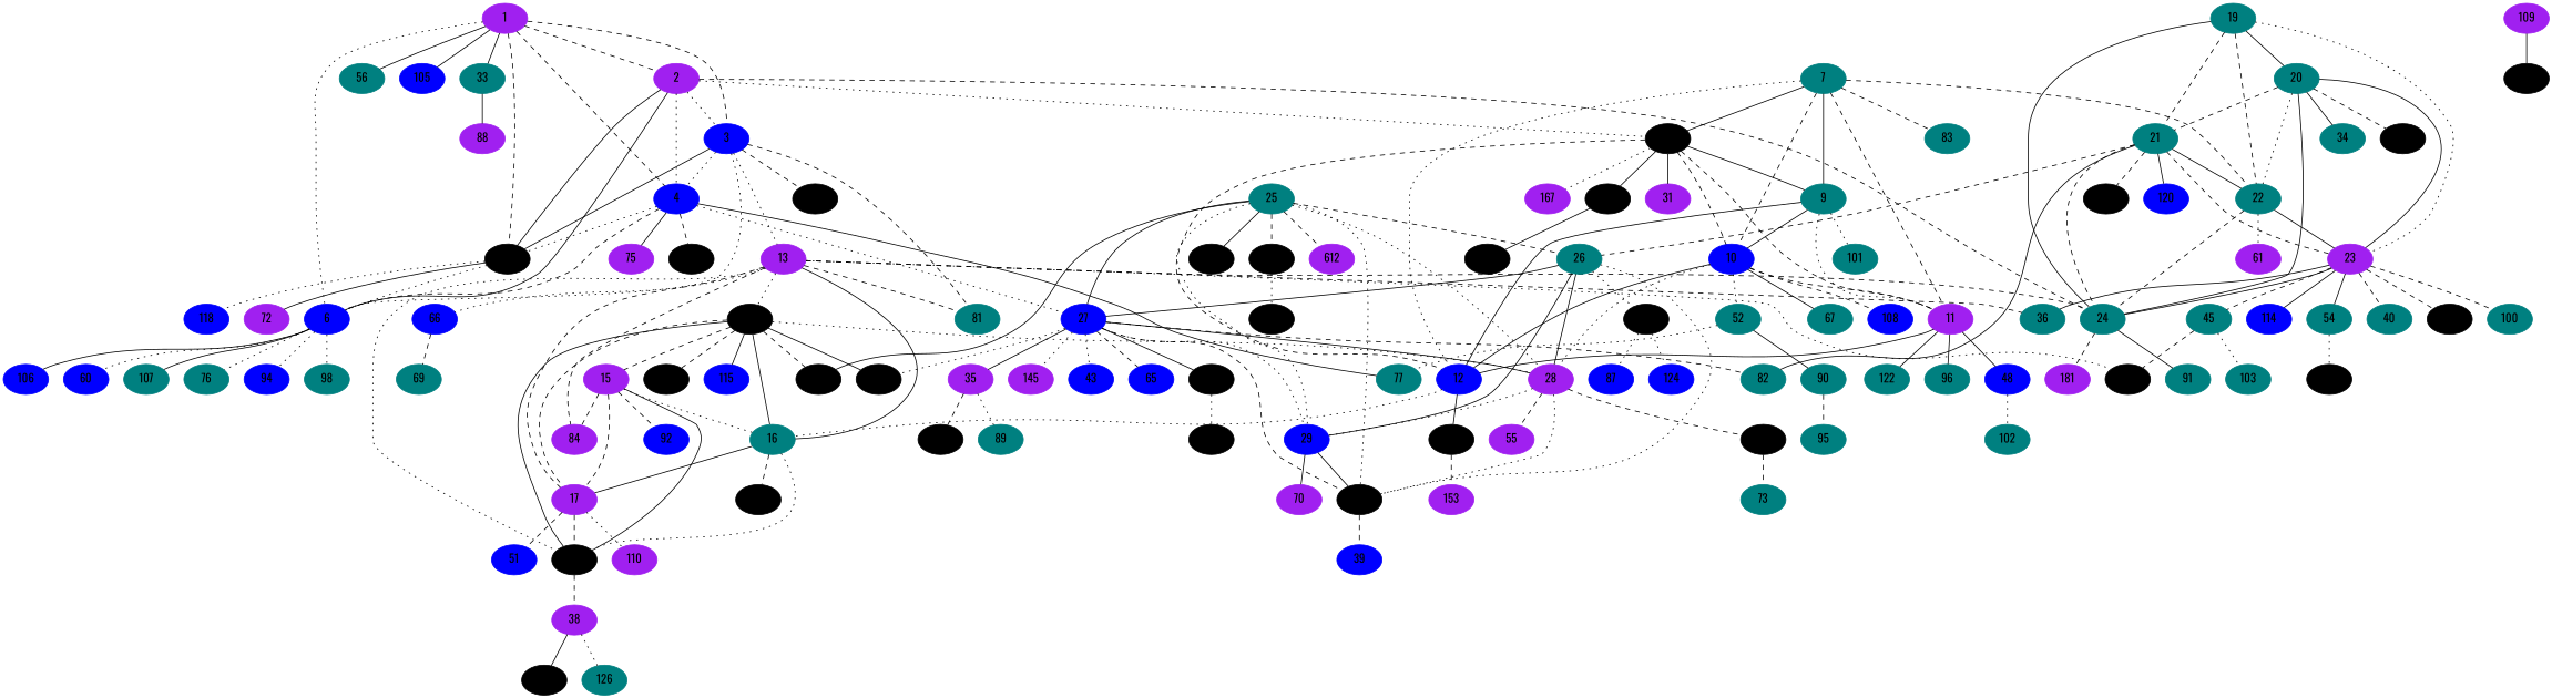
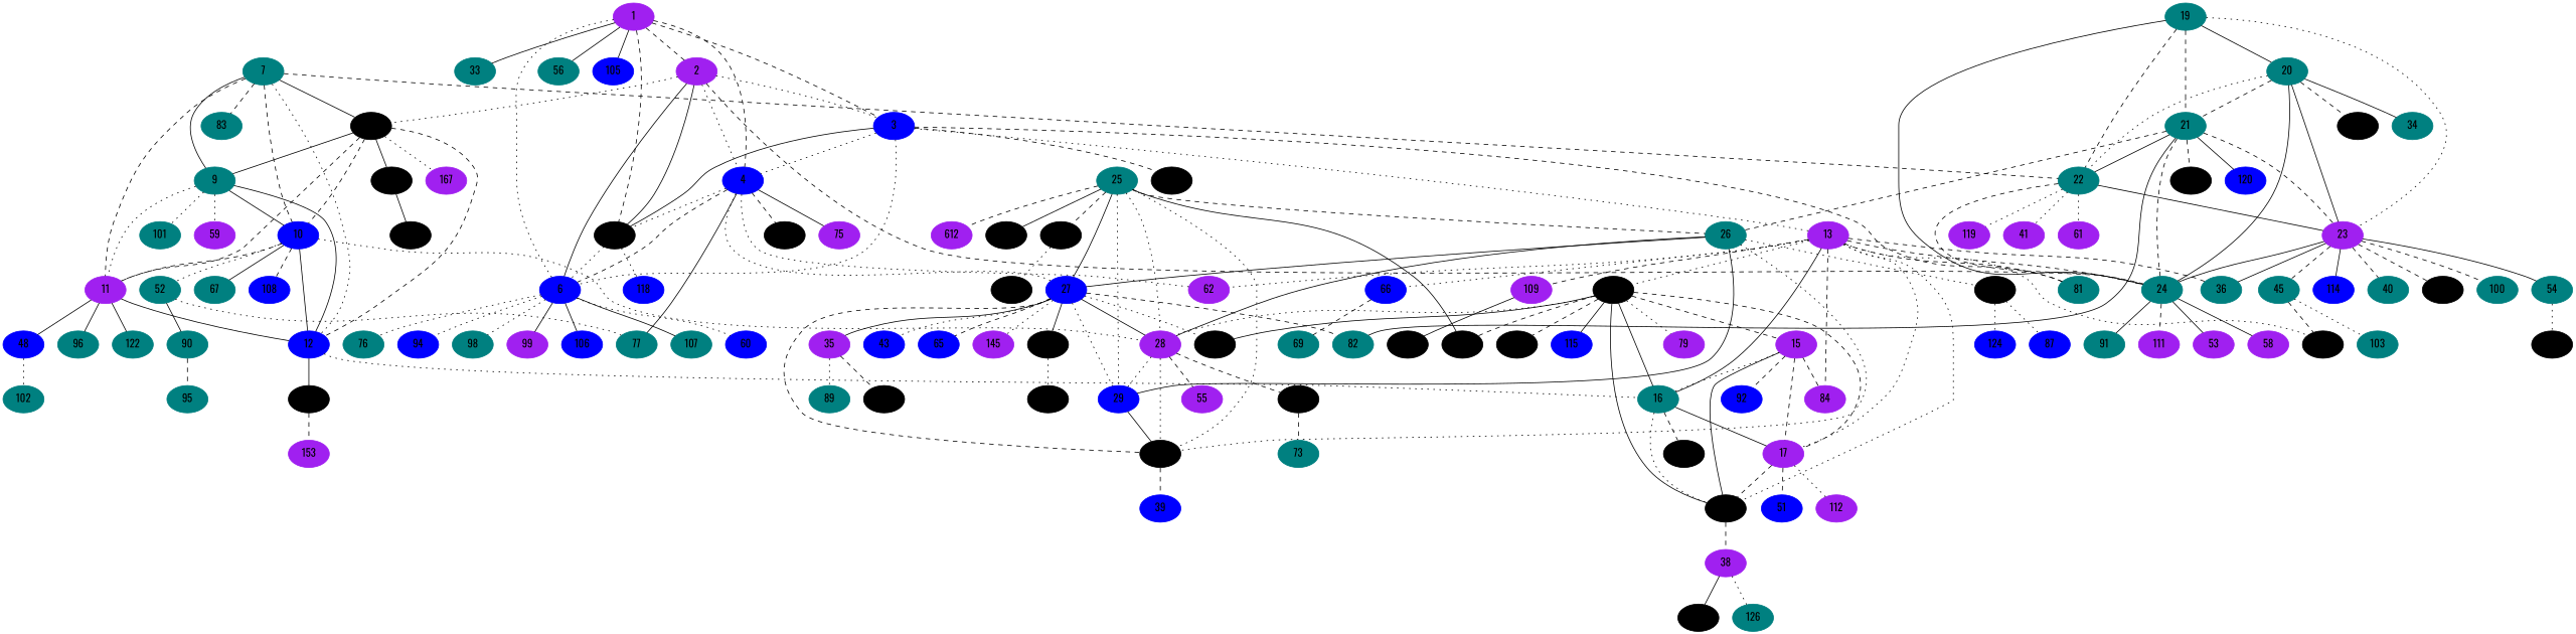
  graph {
    fontname=Oswald
    node [color=teal fontname=Oswald style=filled]
    edge [fontname=Oswald style=solid]
    1 [color=purple]
    2 [color=purple]
    3 [color=blue]
    4 [color=blue]
    5 [color=black]
    6 [color=blue]
    33
    56
    105 [color=blue]
    8 [color=black]
    24
    13 [color=purple]
    81
    121 [color=black]
    27 [color=blue]
    37 [color=black]
+   62 [color=purple]
    75 [color=purple]
    77
-   72 [color=purple]
    118 [color=blue]
    60 [color=blue]
    76
    94 [color=blue]
    98
+   99 [color=purple]
    106 [color=blue]
    107
-   88 [color=purple]
    9
    10 [color=blue]
    11 [color=purple]
    12 [color=blue]
-   31 [color=purple]
    42 [color=black]
    n36 [color=purple label=167]
+   53 [color=purple]
+   58 [color=purple]
    91
-   111 [color=purple label=181]
+   111 [color=purple]
    16
    14 [color=black]
    17 [color=purple]
    18 [color=black]
    36
    66 [color=blue]
    85 [color=black]
    109 [color=purple]
    84 [color=purple]
    28 [color=purple]
    86 [color=black]
    82
    29 [color=blue]
    30 [color=black]
    35 [color=purple]
    43 [color=blue]
    65 [color=blue]
    74 [color=black]
    n59 [color=purple label=145]
    7
    22
    83
+   59 [color=purple]
    101
    52
    67
    108 [color=blue]
    48 [color=blue]
    96
    122
    57 [color=black]
    23 [color=purple]
+   41 [color=purple]
    61 [color=purple]
+   119 [color=purple]
    47 [color=black]
    49 [color=black]
    55 [color=purple]
    90
    102
    63 [color=black]
    n82 [color=purple label=153]
    15 [color=purple]
    32 [color=black]
+   79 [color=purple]
    97 [color=black]
    115 [color=blue]
    92 [color=blue]
    51 [color=blue]
-   110 [color=purple]
+   110 [color=purple label=112]
    38 [color=purple]
    69
    117 [color=black]
    93 [color=black]
    126
    19
    20
    21
    34
    68 [color=black]
    26
    78 [color=black]
    120 [color=blue]
    40
    45
    54
    64 [color=black]
    100
    114 [color=blue]
    46 [color=black]
    103
    116 [color=black]
    25
    44 [color=black]
    n115 [color=purple label=612]
    123 [color=black]
-   70 [color=purple]
    39 [color=blue]
    104 [color=black]
    87 [color=blue]
    124 [color=blue]
    50 [color=black]
    89
    80 [color=black]
    73
    95
    1 -- 2 [style=dashed]
    1 -- 3 [style=dashed]
    1 -- 4 [style=dashed]
    1 -- 5 [style=dashed]
    1 -- 6 [style=dotted]
    1 -- 33
    1 -- 56
    1 -- 105
    2 -- 3 [style=dotted]
    2 -- 4 [style=dotted]
    2 -- 5
    2 -- 6
    2 -- 8 [style=dotted]
    2 -- 24 [style=dashed]
    3 -- 4 [style=dotted]
    3 -- 5
    3 -- 6 [style=dotted]
    3 -- 13 [style=dotted]
    3 -- 81 [style=dashed]
    3 -- 121 [style=dashed]
    4 -- 5 [style=dotted]
    4 -- 6 [style=dashed]
    4 -- 27 [style=dotted]
    4 -- 37 [style=dashed]
+   4 -- 62 [style=dotted]
    4 -- 75
    4 -- 77
    5 -- 6 [style=dotted]
-   5 -- 72
    5 -- 118 [style=dotted]
    6 -- 60 [style=dotted]
    6 -- 76 [style=dotted]
    6 -- 94 [style=dotted]
    6 -- 98 [style=dotted]
+   6 -- 99
    6 -- 106
    6 -- 107
-   33 -- 88
    8 -- 9
    8 -- 10 [style=dashed]
    8 -- 11 [style=dashed]
    8 -- 12 [style=dashed]
-   8 -- 31
    8 -- 42
    8 -- n36 [style=dotted]
+   24 -- 53
+   24 -- 58
    24 -- 91
    24 -- 111 [style=dashed]
    13 -- 24 [style=dashed]
    13 -- 81 [style=dashed]
+   13 -- 62 [style=dotted]
    13 -- 16
    13 -- 14 [style=dotted]
-   13 -- 17 [style=dashed]
+   13 -- 17 [style=dotted]
    13 -- 18 [style=dotted]
    13 -- 36 [style=dashed]
    13 -- 66 [style=dotted]
    13 -- 85 [style=dotted]
+   13 -- 109 [style=dashed]
    13 -- 84 [style=dashed]
    27 -- 28
    27 -- 86 [style=dotted]
    27 -- 82 [style=dashed]
    27 -- 29 [style=dotted]
    27 -- 30 [style=dashed]
    27 -- 35
    27 -- 43 [style=dotted]
    27 -- 65 [style=dashed]
    27 -- 74
    27 -- n59 [style=dotted]
    9 -- 10
    9 -- 11 [style=dotted]
    9 -- 12
+   9 -- 59 [style=dotted]
    9 -- 101 [style=dotted]
    10 -- 11 [style=dashed]
    10 -- 12
    10 -- 28 [style=dotted]
    10 -- 52 [style=dotted]
    10 -- 67
    10 -- 108 [style=dashed]
    11 -- 12
    11 -- 48
    11 -- 96
    11 -- 122
    12 -- 16 [style=dotted]
    12 -- 57
    42 -- 47
    16 -- 17
    16 -- 18 [style=dotted]
    16 -- 63 [style=dashed]
    14 -- 16
    14 -- 17 [style=dashed]
    14 -- 18
    14 -- 28 [style=dotted]
    14 -- 86
    14 -- 15 [style=dashed]
    14 -- 32 [style=dashed]
+   14 -- 79 [style=dotted]
    14 -- 97 [style=dashed]
    14 -- 115
    17 -- 18 [style=dashed]
    17 -- 51 [style=dashed]
    17 -- 110 [style=dotted]
    18 -- 38 [style=dashed]
    66 -- 69 [style=dashed]
    109 -- 117
    28 -- 29 [style=dotted]
    28 -- 30 [style=dotted]
    28 -- 49 [style=dashed]
    28 -- 55 [style=dashed]
    29 -- 30
-   29 -- 70
    30 -- 39 [style=dashed]
    35 -- 50 [style=dashed]
    35 -- 89 [style=dotted]
    74 -- 80 [style=dotted]
    7 -- 8
    7 -- 9
    7 -- 10 [style=dashed]
    7 -- 11 [style=dashed]
    7 -- 12 [style=dotted]
    7 -- 22 [style=dashed]
    7 -- 83 [style=dashed]
    22 -- 24 [style=dashed]
    22 -- 23
+   22 -- 41 [style=dotted]
    22 -- 61 [style=dotted]
+   22 -- 119 [style=dotted]
    52 -- 77 [style=dotted]
    52 -- 90
    48 -- 102 [style=dotted]
    57 -- n82 [style=dashed]
    23 -- 24
    23 -- 36
    23 -- 40 [style=dashed]
    23 -- 45 [style=dashed]
    23 -- 54
    23 -- 64 [style=dashed]
    23 -- 100 [style=dashed]
    23 -- 114
    49 -- 73 [style=dashed]
    90 -- 95 [style=dashed]
    15 -- 16 [style=dotted]
    15 -- 17 [style=dashed]
    15 -- 18
    15 -- 84 [style=dashed]
    15 -- 92 [style=dashed]
    38 -- 93
    38 -- 126 [style=dotted]
    19 -- 24
    19 -- 22 [style=dashed]
    19 -- 23 [style=dotted]
    19 -- 20
    19 -- 21 [style=dashed]
    20 -- 24
    20 -- 22 [style=dotted]
    20 -- 23
    20 -- 21 [style=dashed]
    20 -- 34
    20 -- 68 [style=dashed]
    21 -- 24 [style=dashed]
    21 -- 82
    21 -- 22
    21 -- 23 [style=dashed]
    21 -- 26 [style=dashed]
    21 -- 78 [style=dashed]
    21 -- 120
    26 -- 27
    26 -- 28
    26 -- 29
    26 -- 30 [style=dotted]
    26 -- 46 [style=dotted]
    45 -- 85 [style=dashed]
    45 -- 103 [style=dotted]
    54 -- 116 [style=dotted]
    46 -- 87 [style=dotted]
    46 -- 124 [style=dotted]
    25 -- 27
    25 -- 28 [style=dotted]
    25 -- 29 [style=dotted]
    25 -- 30 [style=dotted]
    25 -- 32
    25 -- 26 [style=dashed]
    25 -- 44 [style=dashed]
    25 -- n115 [style=dashed]
    25 -- 123
    44 -- 104 [style=dotted]
  }
